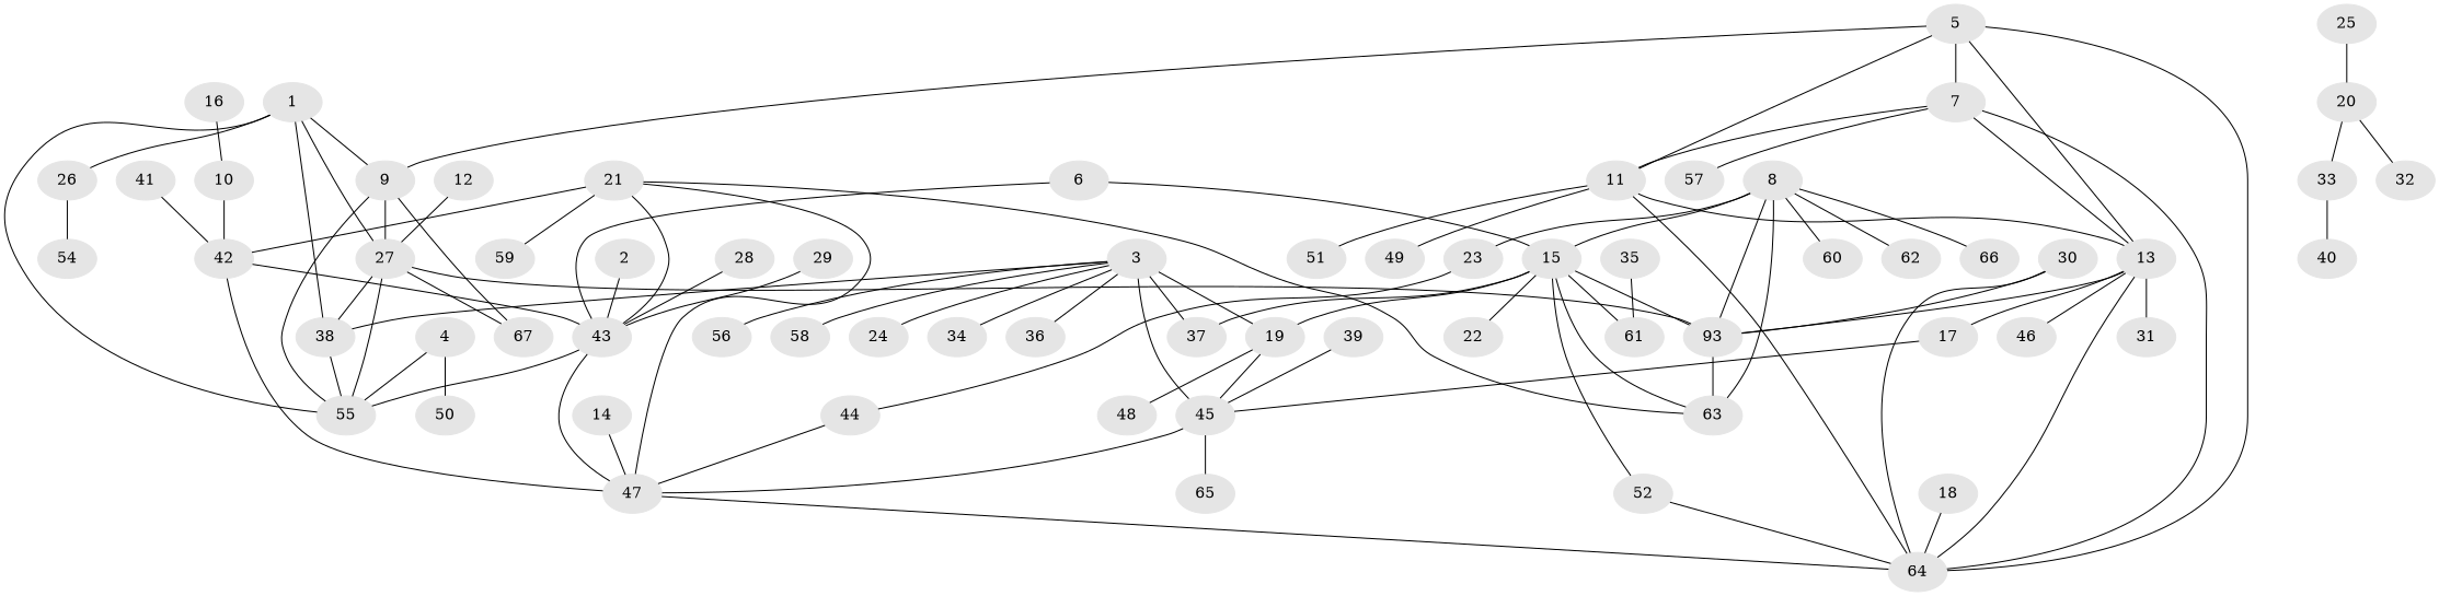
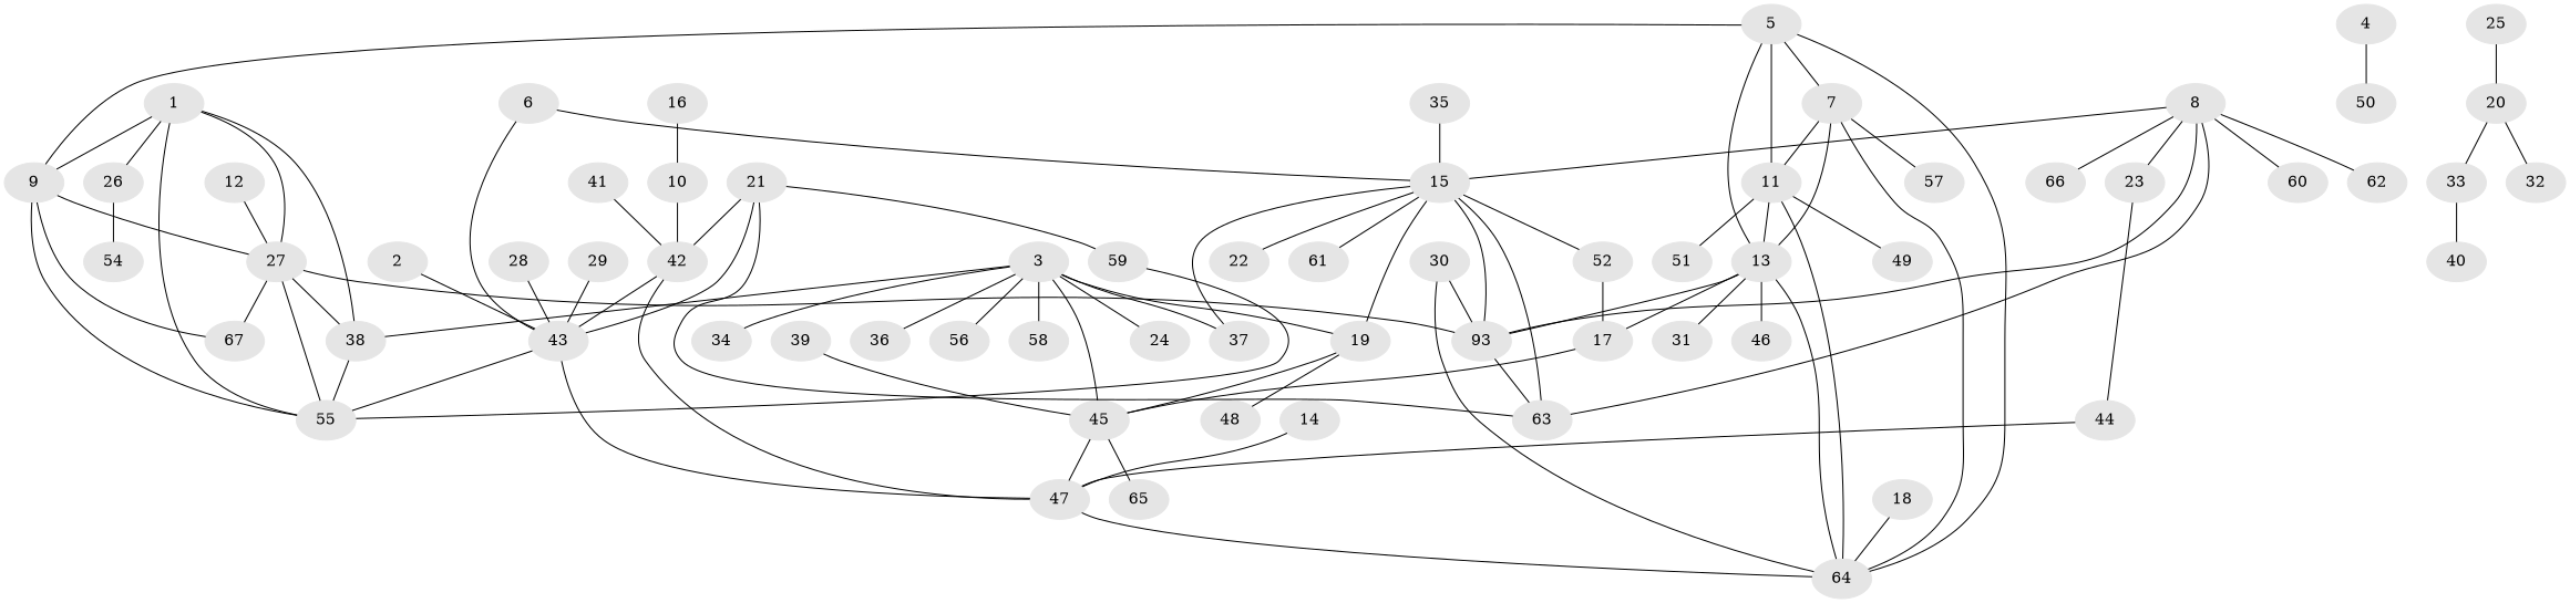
  graph {
    node [color=gray90 style=filled]
    edge [weight=1.0]
    1
    9
    26
    27
    38
    55
    67
    54
    n9 [label=93]
    2
    43
    47
    3
    19
    24
    34
    36
    37
    45
    56
    58
    48
    65
    4
    50
    5
    7
    11
    13
    64
    57
    49
    51
    17
    31
    46
    6
    15
    63
    22
    52
    61
    8
    23
    60
    62
    66
    44
    10
    42
    12
    14
    33
    40
    16
    18
    20
    32
    21
    59
    25
    28
    29
    30
    35
    39
    41
    1 -- 9
    1 -- 26
    1 -- 27
    1 -- 38
    1 -- 55
    9 -- 27
    9 -- 55
    9 -- 67
    26 -- 54
    27 -- 38
    27 -- 55
    27 -- 67
    27 -- n9
    38 -- 55
    n9 -- 63
    2 -- 43
    43 -- 55
    43 -- 47
    47 -- 64
    3 -- 38
    3 -- 19 [weight=2.0]
    3 -- 24
    3 -- 34
    3 -- 36
    3 -- 37
    3 -- 45 [weight=4.0]
    3 -- 56
    3 -- 58
    19 -- 45 [weight=2.0]
    19 -- 48
    45 -- 47
    45 -- 65
-   4 -- 55
+   59 -- 55
    4 -- 50
    5 -- 9
    5 -- 7
    5 -- 11
    5 -- 13
    5 -- 64
    7 -- 11
    7 -- 13
    7 -- 64
    7 -- 57
    11 -- 13
    11 -- 64
    11 -- 49
    11 -- 51
    13 -- n9
    13 -- 64
    13 -- 17
    13 -- 31
    13 -- 46
    17 -- 45
    6 -- 43
    6 -- 15
    15 -- n9
    15 -- 19
    15 -- 37
    15 -- 63
    15 -- 22
    15 -- 52
    15 -- 61
-   52 -- 64
+   52 -- 17
    8 -- n9 [weight=2.0]
    8 -- 15 [weight=2.0]
    8 -- 63 [weight=2.0]
    8 -- 23
    8 -- 60
    8 -- 62
    8 -- 66
    23 -- 44
    44 -- 47
    10 -- 42
    42 -- 43 [weight=2.0]
    42 -- 47 [weight=2.0]
    12 -- 27
    14 -- 47
    33 -- 40
    16 -- 10
    18 -- 64
    20 -- 33
    20 -- 32
    21 -- 43
-   21 -- 47
    21 -- 63
    21 -- 42 [weight=2.0]
    21 -- 59
    25 -- 20
    28 -- 43
    29 -- 43
    30 -- n9
    30 -- 64
-   35 -- 61
+   35 -- 15
    39 -- 45
    41 -- 42
  }
